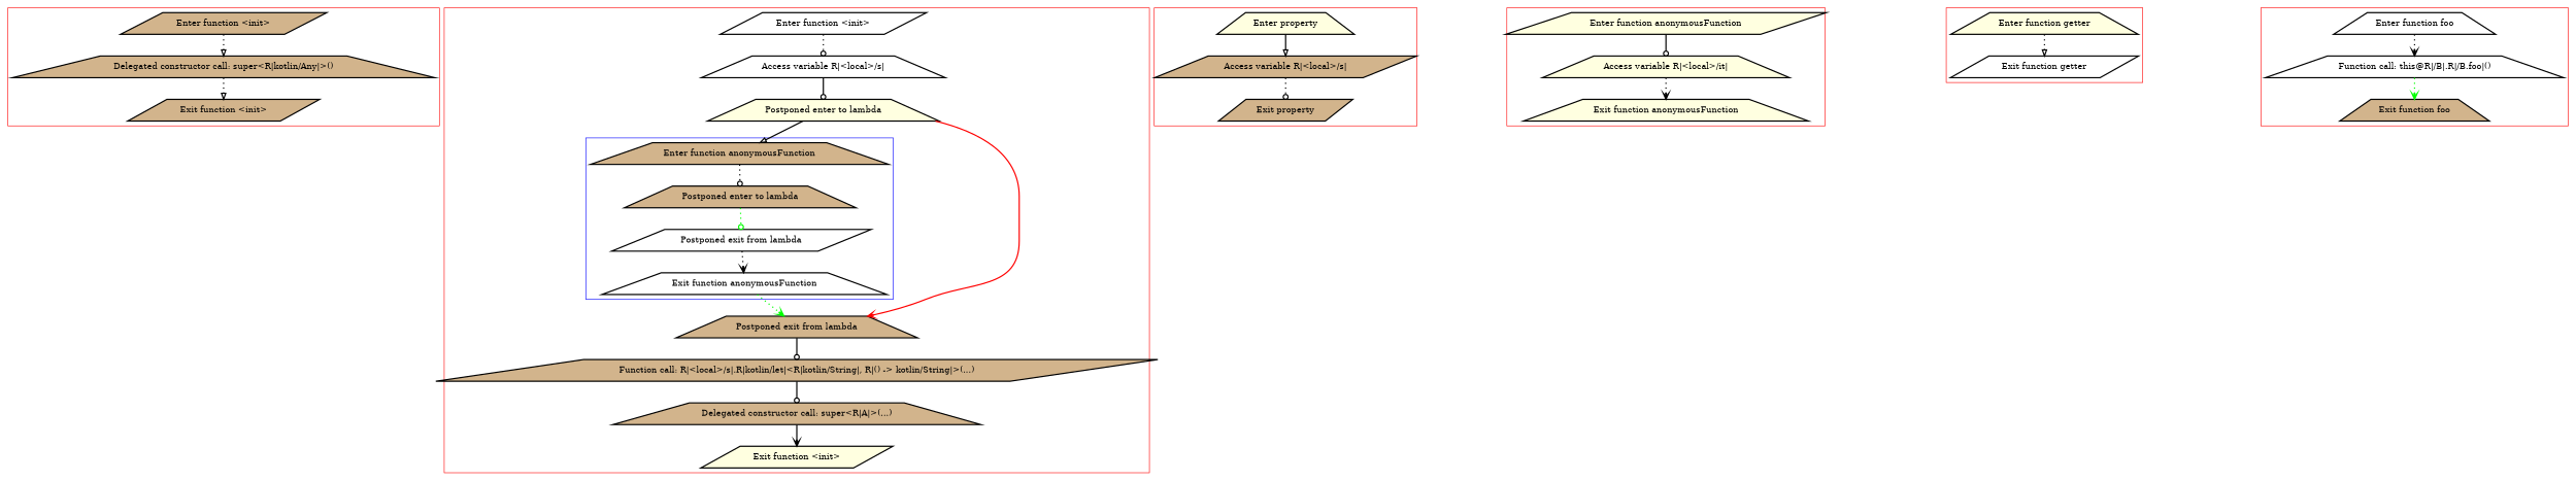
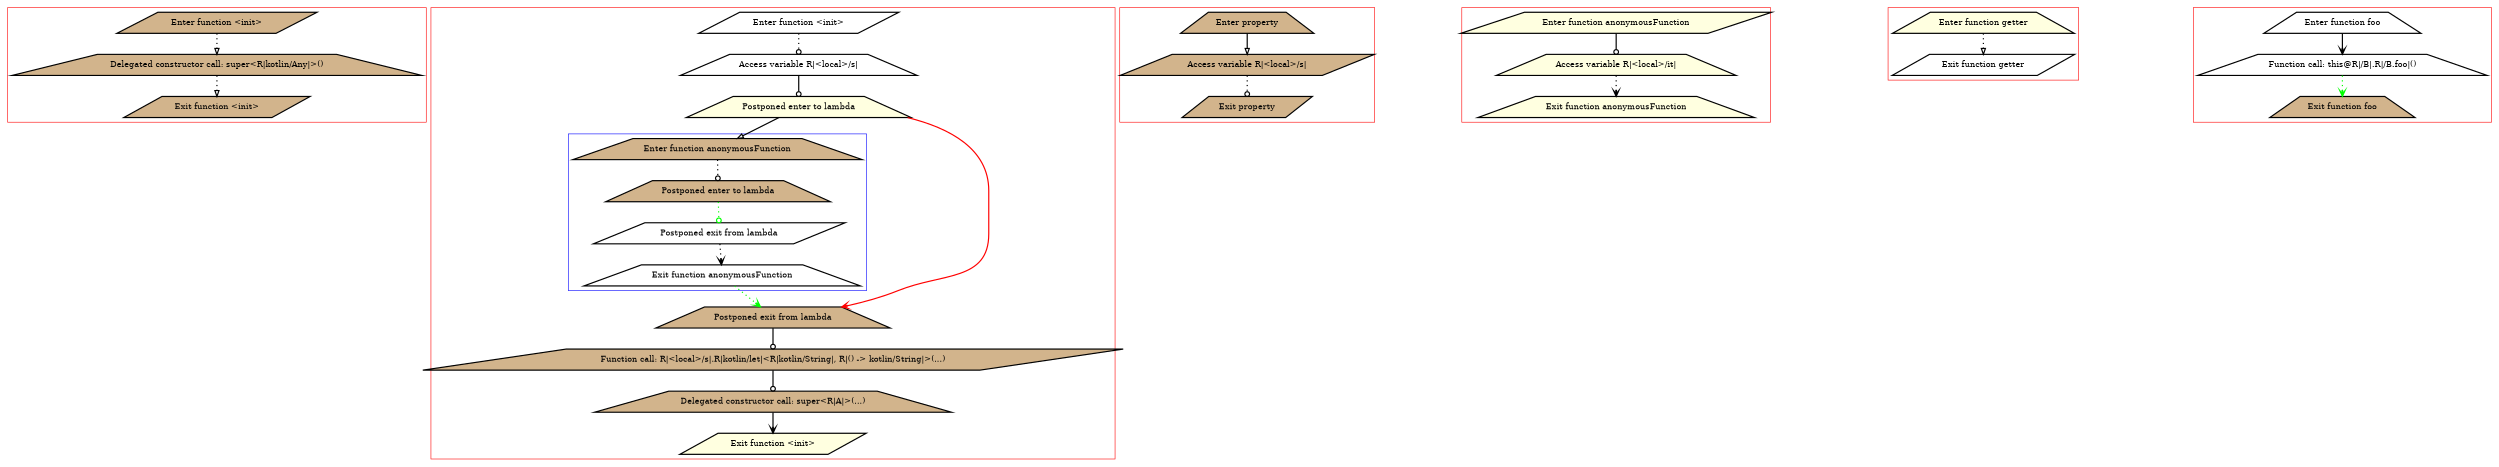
  digraph {
    nodesep=3
    node [fillcolor=tan penwidth=2 shape=trapezium style=filled]
    edge [arrowhead=odot penwidth=2 style=dotted]
    n1 [label="Enter function <init>" shape=parallelogram]
    n2 [label="Delegated constructor call: super<R|kotlin/Any|>()"]
    n3 [label="Exit function <init>" shape=parallelogram]
    n4 [label="Enter function anonymousFunction"]
    n5 [label="Postponed enter to lambda"]
    n6 [fillcolor=white label="Postponed exit from lambda" shape=parallelogram]
    n7 [fillcolor=white label="Exit function anonymousFunction"]
    n8 [fillcolor=white label="Enter function <init>" shape=parallelogram]
    n9 [fillcolor=white label="Access variable R|<local>/s|"]
    n10 [fillcolor=lightyellow label="Postponed enter to lambda"]
    n11 [label="Postponed exit from lambda"]
    n12 [label="Function call: R|<local>/s|.R|kotlin/let|<R|kotlin/String|, R|() -> kotlin/String|>(...)" shape=parallelogram]
    n13 [label="Delegated constructor call: super<R|A|>(...)"]
    n14 [fillcolor=lightyellow label="Exit function <init>" shape=parallelogram]
-   n15 [fillcolor=lightyellow label="Enter property"]
+   n15 [label="Enter property"]
    n16 [label="Access variable R|<local>/s|" shape=parallelogram]
    n17 [label="Exit property" shape=parallelogram]
    n18 [fillcolor=lightyellow label="Enter function anonymousFunction" shape=parallelogram]
    n19 [fillcolor=lightyellow label="Access variable R|<local>/it|"]
    n20 [fillcolor=lightyellow label="Exit function anonymousFunction"]
    n21 [fillcolor=lightyellow label="Enter function getter"]
    n22 [fillcolor=white label="Exit function getter" shape=parallelogram]
    n23 [fillcolor=white label="Enter function foo"]
    n24 [fillcolor=white label="Function call: this@R|/B|.R|/B.foo|()"]
    n25 [label="Exit function foo"]
    subgraph cluster_1 {
      color=red
      n1
      n2
      n3
    }
    subgraph cluster_2 {
      color=red
      n8
      n9
      n10
      n11
      n12
      n13
      n14
      subgraph cluster_3 {
        color=blue
        n4
        n5
        n6
        n7
      }
    }
    subgraph cluster_4 {
      color=red
      n15
      n16
      n17
    }
    subgraph cluster_5 {
      color=red
      n18
      n19
      n20
    }
    subgraph cluster_6 {
      color=red
      n21
      n22
    }
    subgraph cluster_7 {
      color=red
      n23
      n24
      n25
    }
    n1 -> n2 [arrowhead=onormal]
    n2 -> n3 [arrowhead=onormal]
    n4 -> n5
    n5 -> n6 [color=green]
    n6 -> n7 [arrowhead=vee]
    n7 -> n11 [arrowhead=vee color=green]
    n8 -> n9
    n9 -> n10 [style=solid]
    n10 -> n4 [arrowhead=onormal style=solid]
    n10 -> n11 [arrowhead=vee color=red style=solid]
    n11 -> n12 [style=solid]
    n12 -> n13 [style=solid]
    n13 -> n14 [arrowhead=vee style=solid]
    n15 -> n16 [arrowhead=onormal style=solid]
    n16 -> n17
    n18 -> n19 [style=solid]
    n19 -> n20 [arrowhead=vee]
    n21 -> n22 [arrowhead=onormal]
-   n23 -> n24 [arrowhead=vee]
+   n23 -> n24 [arrowhead=vee style=solid]
    n24 -> n25 [arrowhead=vee color=green]
  }
